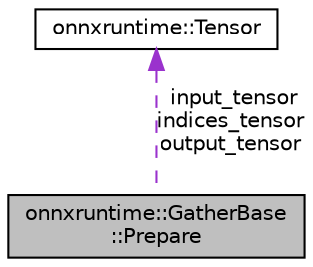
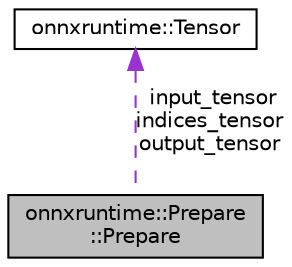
  digraph {
    node [color=black fontname=Helvetica fontsize=10 shape=record style=filled]
-   n1 [fillcolor=grey75 fontcolor=black height=0.2 label="onnxruntime::GatherBase\l::Prepare" width=0.4]
+   n1 [fillcolor=grey75 fontcolor=black height=0.2 label="onnxruntime::Prepare\l::Prepare" width=0.4]
    n2 [fillcolor=white height=0.2 label="onnxruntime::Tensor" width=0.4]
    n2 -> n1 [color=darkorchid3 dir=back fontname=Helvetica fontsize=10 label=" input_tensor\nindices_tensor\noutput_tensor" labelfontname=Helvetica labelfontsize=10 style=dashed]
  }
